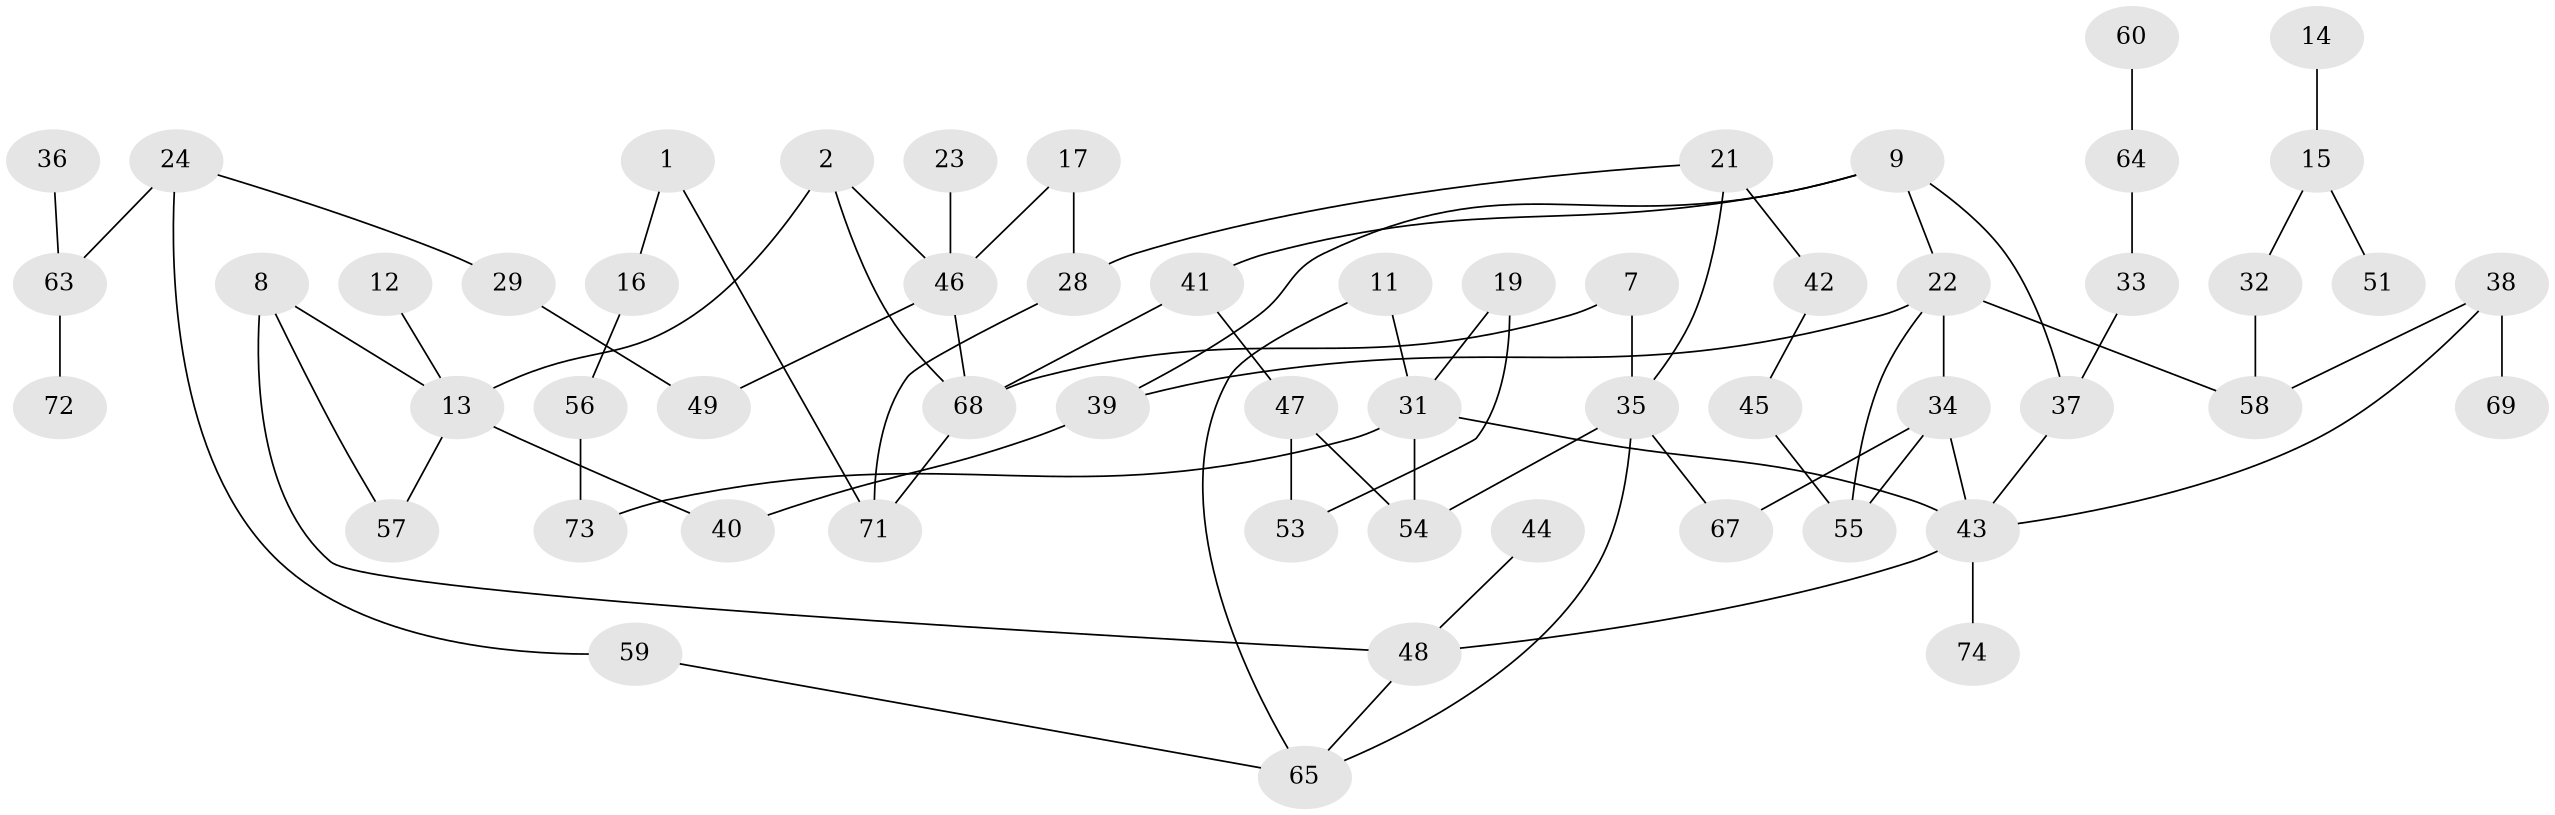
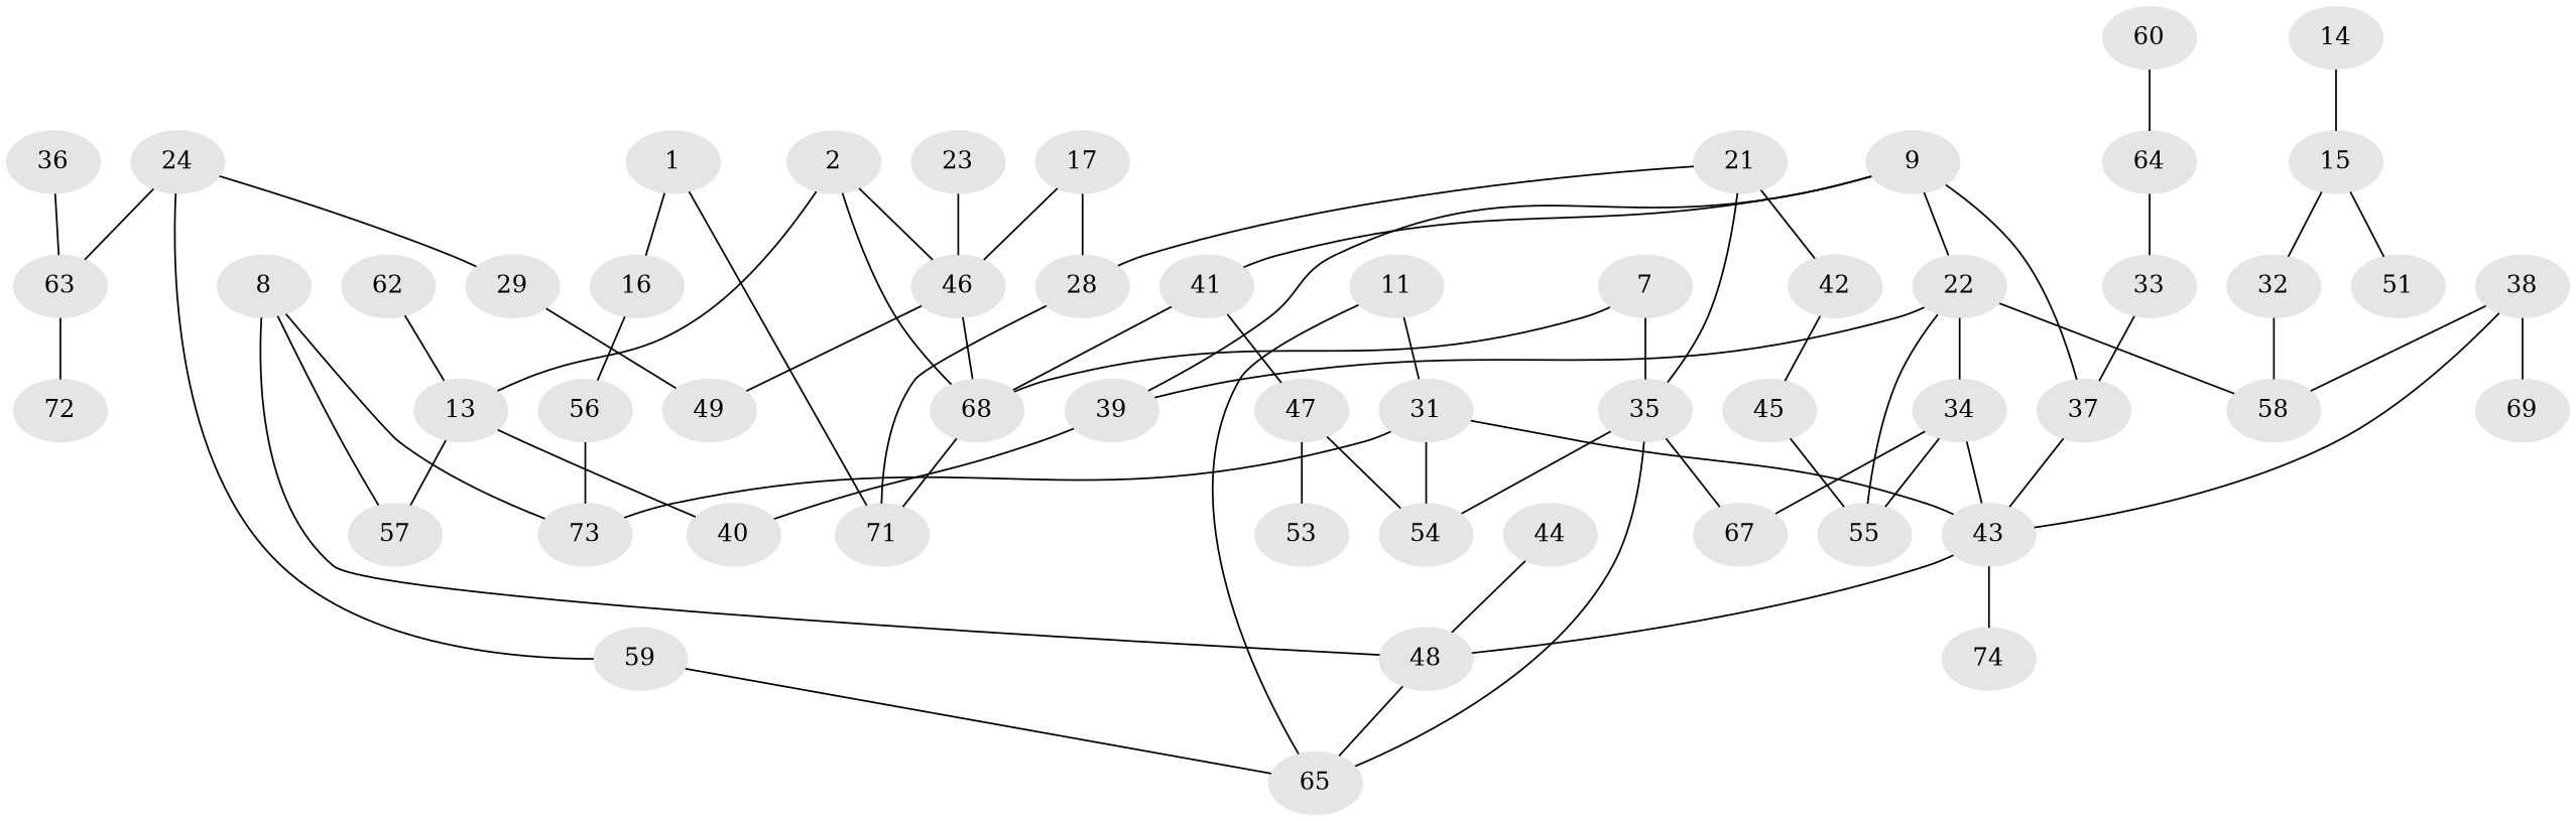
  graph {
    node [color=gray90 style=filled]
    edge [weight=1.0]
    1
    16
    71
    56
    2
    13
    46
    68
    57
    40
    49
    7
    35
    65
    54
    67
    8
    48
    73
    9
    22
    37
    39
    41
    34
    55
    58
    43
    47
    11
    31
-   12
+   12 [label=62]
    14
    15
    32
    51
    33
    17
    28
-   19
    53
    21
    42
    45
    23
    24
    29
    59
    63
    72
    74
    36
    38
    69
    44
    60
    64
    1 -- 16
    1 -- 71
    16 -- 56
    56 -- 73
    2 -- 13
    2 -- 46
    2 -- 68
    13 -- 57
    13 -- 40
    46 -- 68
    46 -- 49
    68 -- 71
    7 -- 68
    7 -- 35
    35 -- 65
    35 -- 54
    35 -- 67
    8 -- 57
    8 -- 48
-   8 -- 13
+   8 -- 73
    48 -- 65
    9 -- 22
    9 -- 37
    9 -- 39
    9 -- 41
    22 -- 39
    22 -- 34
    22 -- 55
    22 -- 58
    37 -- 43
    39 -- 40
    41 -- 68
    41 -- 47
    34 -- 67
    34 -- 55
    34 -- 43
    43 -- 48
    43 -- 74
    47 -- 54
    47 -- 53 [weight=2.0]
    11 -- 65
    11 -- 31
    31 -- 54
    31 -- 73
    31 -- 43
    12 -- 13
    14 -- 15
    15 -- 32
    15 -- 51
    32 -- 58
    33 -- 37
    17 -- 46
    17 -- 28
    28 -- 71
-   19 -- 31
-   19 -- 53
    21 -- 35
    21 -- 28
    21 -- 42
    42 -- 45
    45 -- 55
    23 -- 46
    24 -- 29
    24 -- 59
    24 -- 63
    29 -- 49
    59 -- 65
    63 -- 72
    36 -- 63
    38 -- 58
    38 -- 43
    38 -- 69
    44 -- 48
    60 -- 64
    64 -- 33
  }
